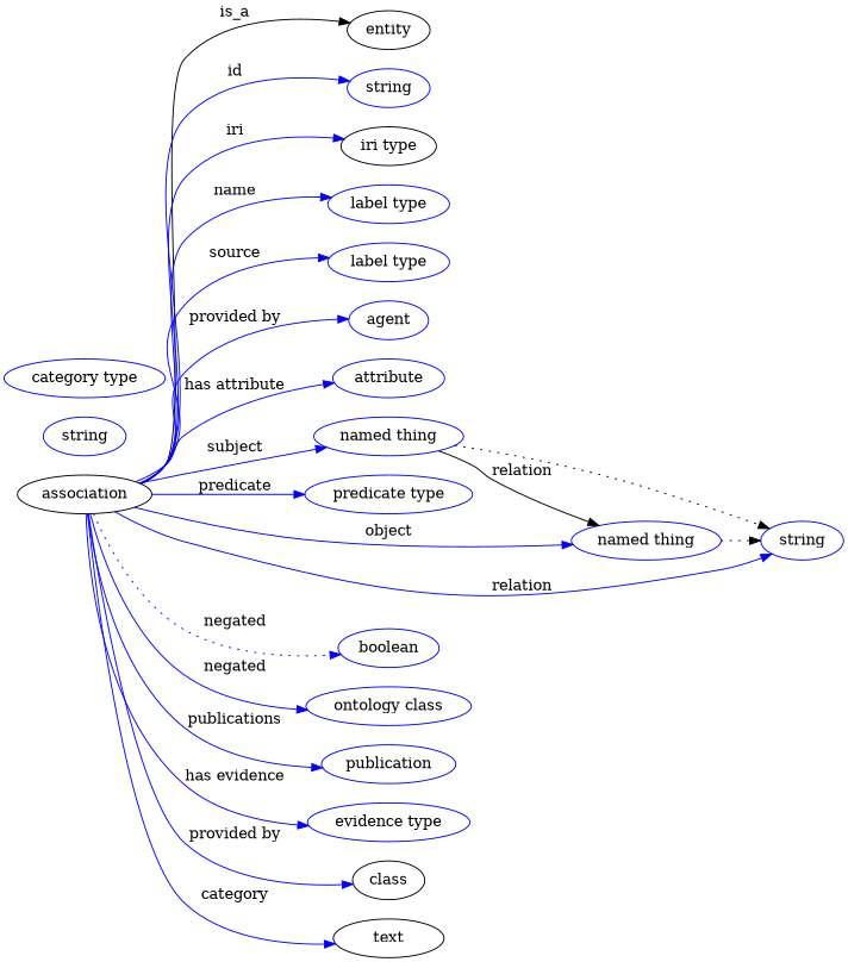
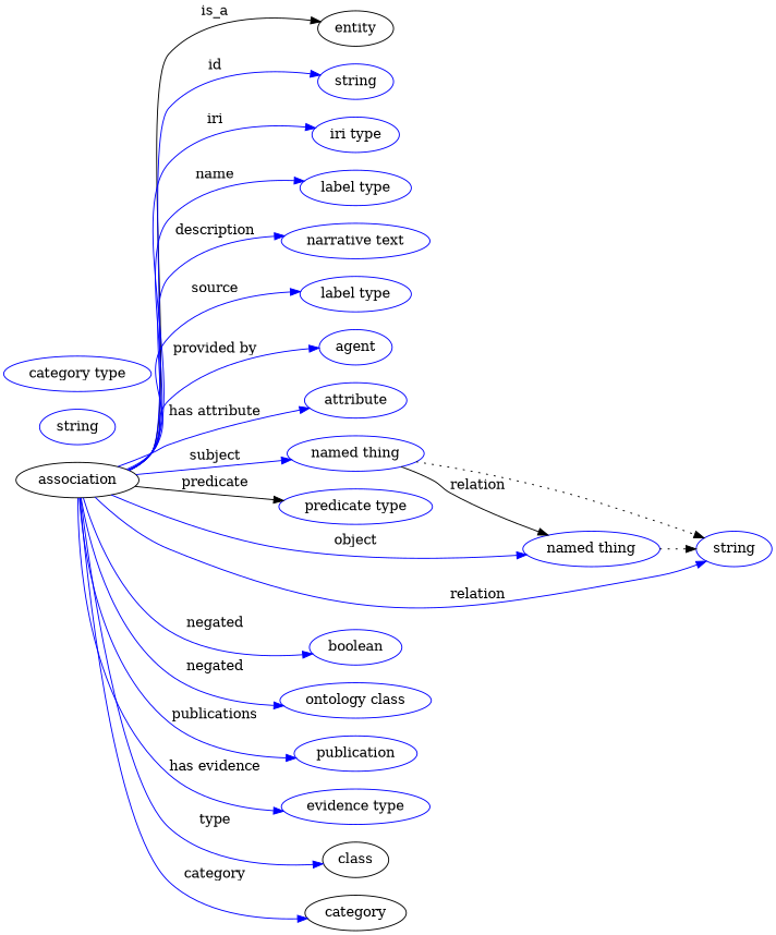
  digraph {
    rankdir=LR
    node [color=blue]
    edge [color=blue style=solid]
    n1 [height=0.5 label=association width=1.7332 color=""]
    entity [height=0.5 width=1.0652 color=""]
    n3 [height=0.5 label=string width=1.0652]
-   n4 [color=black height=0.5 label="iri type" width=1.2277]
+   n4 [height=0.5 label="iri type" width=1.2277]
    n5 [height=0.5 label="label type" width=1.5707]
+   n6 [height=0.5 label="narrative text" width=2.0943]
    n7 [height=0.5 label="label type" width=1.5707]
    n8 [height=0.5 label=agent width=1.0291]
    n9 [height=0.5 label=attribute width=1.4443]
    n10 [height=0.5 label="named thing" width=1.9318]
    n11 [height=0.5 label="predicate type" width=2.1665]
    n12 [height=0.5 label="named thing" width=1.9318]
    n13 [height=0.5 label=string width=1.0652]
    n14 [height=0.5 label=boolean width=1.2999]
    n15 [height=0.5 label="ontology class" width=2.1304]
    n16 [height=0.5 label=publication width=1.7332]
    n17 [height=0.5 label="evidence type" width=2.0943]
    n18 [height=0.5 label=class width=0.86659 color=""]
-   category [height=0.5 width=1.4263 label=text color=""]
+   category [height=0.5 width=1.4263 color=""]
    n20 [height=0.5 label=string width=1.0652]
    n21 [height=0.5 label="category type" width=2.0762]
    n1 -> entity [label=is_a color="" style=""]
    n1 -> n3 [label=id]
    n1 -> n4 [label=iri]
    n1 -> n5 [label=name]
+   n1 -> n6 [label=description]
    n1 -> n7 [label=source]
    n1 -> n8 [label="provided by"]
    n1 -> n9 [label="has attribute"]
    n1 -> n10 [label=subject]
-   n1 -> n11 [label=predicate]
+   n1 -> n11 [color=black label=predicate]
    n1 -> n12 [label=object]
    n1 -> n13 [label=relation]
-   n1 -> n14 [label=negated style=dotted]
+   n1 -> n14 [label=negated]
    n1 -> n15 [label=negated]
    n1 -> n16 [label=publications]
    n1 -> n17 [label="has evidence"]
-   n1 -> n18 [label="provided by"]
+   n1 -> n18 [label=type]
    n1 -> category [label=category]
    n10 -> n12 [label=relation color="" style=""]
    n10 -> n13 [style=dotted color=""]
    n12 -> n13 [style=dotted color=""]
  }
